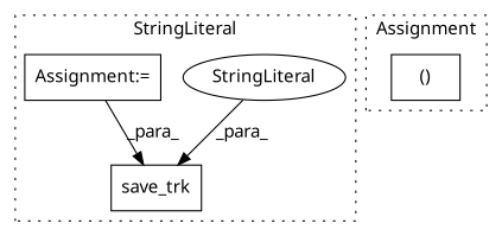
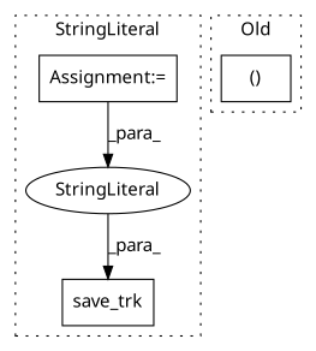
  digraph {
    fontname="Noto Sans"
    node [fontname="Noto Sans" shape=box]
    edge [fontname="Noto Sans"]
    n1 [a=32 l="9,1" label=save_trk s="5040,5076"]
    n2 [a=45 l=11 label=StringLiteral s=5059 shape=ellipse]
    n3 [a=7 l=1 label="Assignment:=" s=4068]
    n4 [a=106 l=27 label="()" s=3589]
    subgraph cluster_1 {
      label=StringLiteral
      style=dotted
      n1
      n2
      n3
    }
    subgraph cluster_2 {
-     label=Assignment
+     label=Old
      style=dotted
      n4
    }
    n2 -> n1 [label=_para_]
-   n3 -> n1 [label=_para_]
+   n3 -> n2 [label=_para_]
  }
